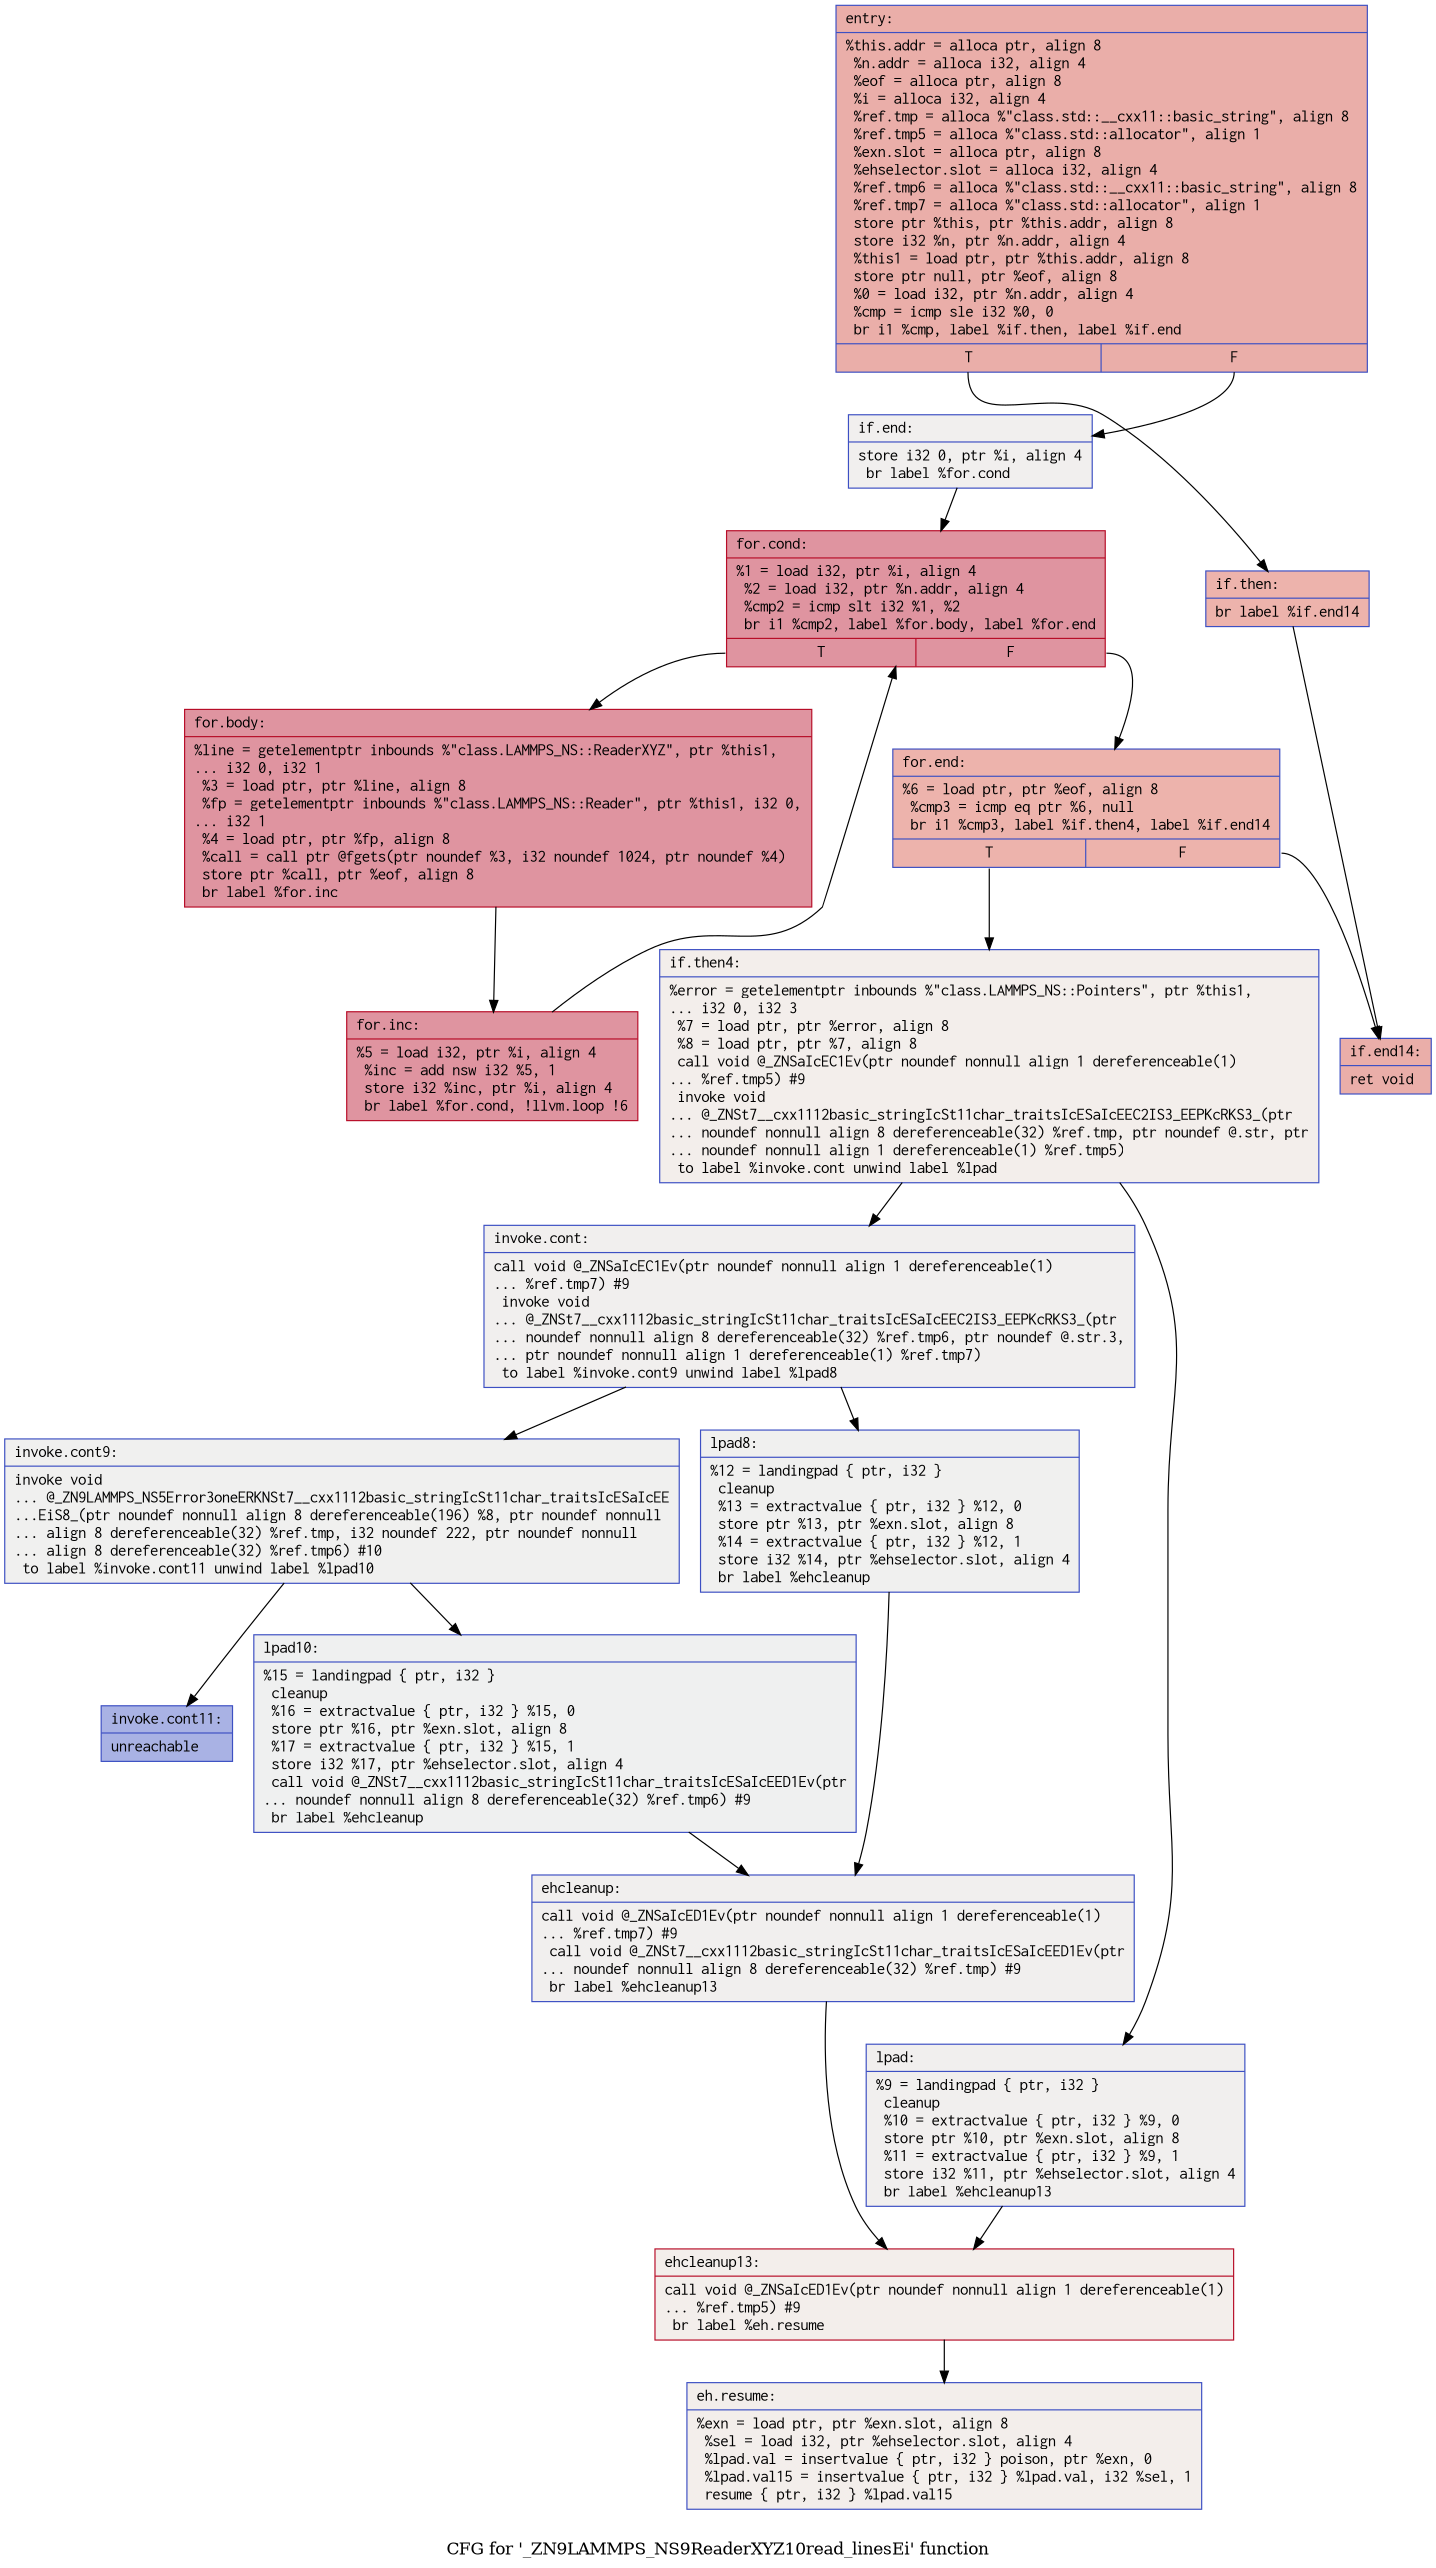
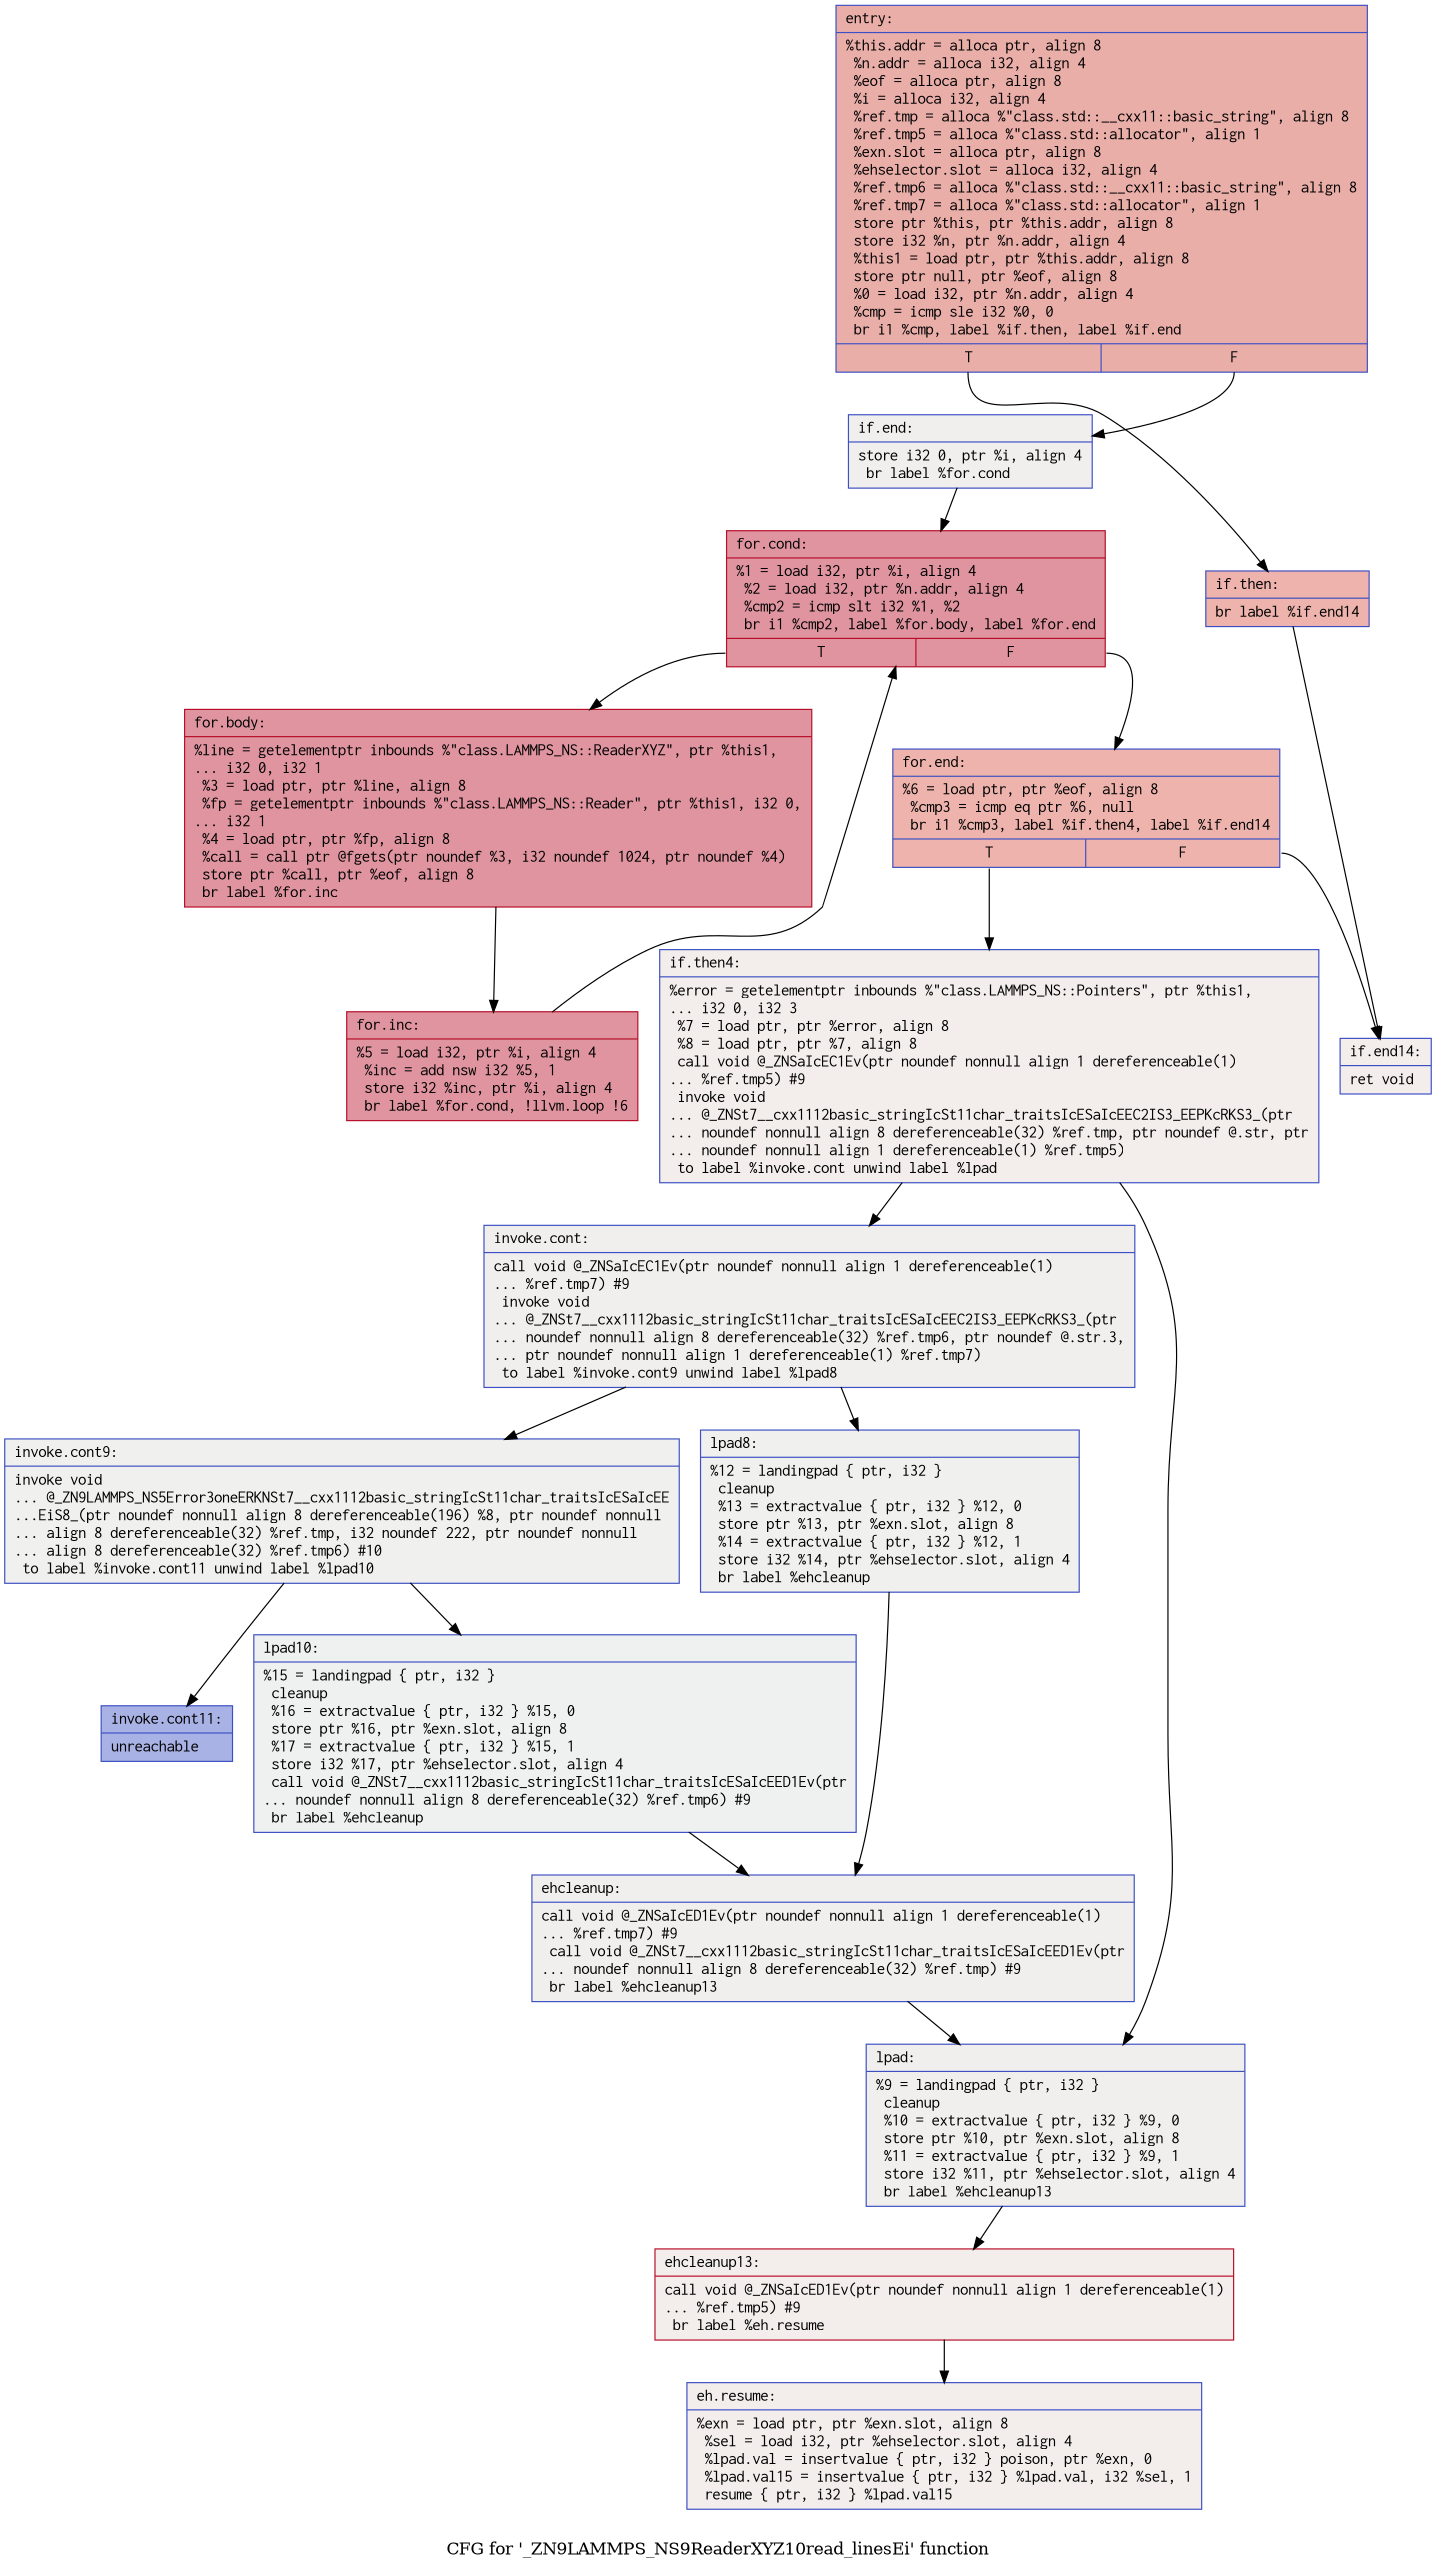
  digraph {
    label="CFG for '_ZN9LAMMPS_NS9ReaderXYZ10read_linesEi' function"
    node [color="#3d50c3ff" fillcolor="#e0dbd870" fontname=Courier shape=record style=filled]
    n1 [fillcolor="#d0473d70" label="{entry:\l|  %this.addr = alloca ptr, align 8\l  %n.addr = alloca i32, align 4\l  %eof = alloca ptr, align 8\l  %i = alloca i32, align 4\l  %ref.tmp = alloca %\"class.std::__cxx11::basic_string\", align 8\l  %ref.tmp5 = alloca %\"class.std::allocator\", align 1\l  %exn.slot = alloca ptr, align 8\l  %ehselector.slot = alloca i32, align 4\l  %ref.tmp6 = alloca %\"class.std::__cxx11::basic_string\", align 8\l  %ref.tmp7 = alloca %\"class.std::allocator\", align 1\l  store ptr %this, ptr %this.addr, align 8\l  store i32 %n, ptr %n.addr, align 4\l  %this1 = load ptr, ptr %this.addr, align 8\l  store ptr null, ptr %eof, align 8\l  %0 = load i32, ptr %n.addr, align 4\l  %cmp = icmp sle i32 %0, 0\l  br i1 %cmp, label %if.then, label %if.end\l|{<s0>T|<s1>F}}"]
    n2 [fillcolor="#d6524470" label="{if.then:\l|  br label %if.end14\l}"]
    n3 [label="{if.end:\l|  store i32 0, ptr %i, align 4\l  br label %for.cond\l}"]
-   n4 [fillcolor="#d0473d70" label="{if.end14:\l|  ret void\l}"]
+   n4 [fillcolor="#e5d8d170" label="{if.end14:\l|  ret void\l}"]
    n5 [color="#b70d28ff" fillcolor="#b70d2870" label="{for.cond:\l|  %1 = load i32, ptr %i, align 4\l  %2 = load i32, ptr %n.addr, align 4\l  %cmp2 = icmp slt i32 %1, %2\l  br i1 %cmp2, label %for.body, label %for.end\l|{<s0>T|<s1>F}}"]
    n6 [color="#b70d28ff" fillcolor="#b70d2870" label="{for.body:\l|  %line = getelementptr inbounds %\"class.LAMMPS_NS::ReaderXYZ\", ptr %this1,\l... i32 0, i32 1\l  %3 = load ptr, ptr %line, align 8\l  %fp = getelementptr inbounds %\"class.LAMMPS_NS::Reader\", ptr %this1, i32 0,\l... i32 1\l  %4 = load ptr, ptr %fp, align 8\l  %call = call ptr @fgets(ptr noundef %3, i32 noundef 1024, ptr noundef %4)\l  store ptr %call, ptr %eof, align 8\l  br label %for.inc\l}"]
    n7 [fillcolor="#d6524470" label="{for.end:\l|  %6 = load ptr, ptr %eof, align 8\l  %cmp3 = icmp eq ptr %6, null\l  br i1 %cmp3, label %if.then4, label %if.end14\l|{<s0>T|<s1>F}}"]
    n8 [color="#b70d28ff" fillcolor="#b70d2870" label="{for.inc:\l|  %5 = load i32, ptr %i, align 4\l  %inc = add nsw i32 %5, 1\l  store i32 %inc, ptr %i, align 4\l  br label %for.cond, !llvm.loop !6\l}"]
    n9 [fillcolor="#e5d8d170" label="{if.then4:\l|  %error = getelementptr inbounds %\"class.LAMMPS_NS::Pointers\", ptr %this1,\l... i32 0, i32 3\l  %7 = load ptr, ptr %error, align 8\l  %8 = load ptr, ptr %7, align 8\l  call void @_ZNSaIcEC1Ev(ptr noundef nonnull align 1 dereferenceable(1)\l... %ref.tmp5) #9\l  invoke void\l... @_ZNSt7__cxx1112basic_stringIcSt11char_traitsIcESaIcEEC2IS3_EEPKcRKS3_(ptr\l... noundef nonnull align 8 dereferenceable(32) %ref.tmp, ptr noundef @.str, ptr\l... noundef nonnull align 1 dereferenceable(1) %ref.tmp5)\l          to label %invoke.cont unwind label %lpad\l}"]
    n10 [label="{invoke.cont:\l|  call void @_ZNSaIcEC1Ev(ptr noundef nonnull align 1 dereferenceable(1)\l... %ref.tmp7) #9\l  invoke void\l... @_ZNSt7__cxx1112basic_stringIcSt11char_traitsIcESaIcEEC2IS3_EEPKcRKS3_(ptr\l... noundef nonnull align 8 dereferenceable(32) %ref.tmp6, ptr noundef @.str.3,\l... ptr noundef nonnull align 1 dereferenceable(1) %ref.tmp7)\l          to label %invoke.cont9 unwind label %lpad8\l}"]
    n11 [label="{lpad:\l|  %9 = landingpad \{ ptr, i32 \}\l          cleanup\l  %10 = extractvalue \{ ptr, i32 \} %9, 0\l  store ptr %10, ptr %exn.slot, align 8\l  %11 = extractvalue \{ ptr, i32 \} %9, 1\l  store i32 %11, ptr %ehselector.slot, align 4\l  br label %ehcleanup13\l}"]
    n12 [fillcolor="#dedcdb70" label="{invoke.cont9:\l|  invoke void\l... @_ZN9LAMMPS_NS5Error3oneERKNSt7__cxx1112basic_stringIcSt11char_traitsIcESaIcEE\l...EiS8_(ptr noundef nonnull align 8 dereferenceable(196) %8, ptr noundef nonnull\l... align 8 dereferenceable(32) %ref.tmp, i32 noundef 222, ptr noundef nonnull\l... align 8 dereferenceable(32) %ref.tmp6) #10\l          to label %invoke.cont11 unwind label %lpad10\l}"]
    n13 [fillcolor="#dedcdb70" label="{lpad8:\l|  %12 = landingpad \{ ptr, i32 \}\l          cleanup\l  %13 = extractvalue \{ ptr, i32 \} %12, 0\l  store ptr %13, ptr %exn.slot, align 8\l  %14 = extractvalue \{ ptr, i32 \} %12, 1\l  store i32 %14, ptr %ehselector.slot, align 4\l  br label %ehcleanup\l}"]
    n14 [color="#b70d28ff" fillcolor="#e5d8d170" label="{ehcleanup13:\l|  call void @_ZNSaIcED1Ev(ptr noundef nonnull align 1 dereferenceable(1)\l... %ref.tmp5) #9\l  br label %eh.resume\l}"]
    n15 [fillcolor="#3d50c370" label="{invoke.cont11:\l|  unreachable\l}"]
    n16 [fillcolor="#dbdcde70" label="{lpad10:\l|  %15 = landingpad \{ ptr, i32 \}\l          cleanup\l  %16 = extractvalue \{ ptr, i32 \} %15, 0\l  store ptr %16, ptr %exn.slot, align 8\l  %17 = extractvalue \{ ptr, i32 \} %15, 1\l  store i32 %17, ptr %ehselector.slot, align 4\l  call void @_ZNSt7__cxx1112basic_stringIcSt11char_traitsIcESaIcEED1Ev(ptr\l... noundef nonnull align 8 dereferenceable(32) %ref.tmp6) #9\l  br label %ehcleanup\l}"]
    n17 [label="{ehcleanup:\l|  call void @_ZNSaIcED1Ev(ptr noundef nonnull align 1 dereferenceable(1)\l... %ref.tmp7) #9\l  call void @_ZNSt7__cxx1112basic_stringIcSt11char_traitsIcESaIcEED1Ev(ptr\l... noundef nonnull align 8 dereferenceable(32) %ref.tmp) #9\l  br label %ehcleanup13\l}"]
    n18 [fillcolor="#e5d8d170" label="{eh.resume:\l|  %exn = load ptr, ptr %exn.slot, align 8\l  %sel = load i32, ptr %ehselector.slot, align 4\l  %lpad.val = insertvalue \{ ptr, i32 \} poison, ptr %exn, 0\l  %lpad.val15 = insertvalue \{ ptr, i32 \} %lpad.val, i32 %sel, 1\l  resume \{ ptr, i32 \} %lpad.val15\l}"]
    n1 -> n2 [tailport=s0]
    n1 -> n3 [tailport=s1]
    n2 -> n4
    n3 -> n5
    n5 -> n6 [tailport=s0]
    n5 -> n7 [tailport=s1]
    n6 -> n8
    n7 -> n4 [tailport=s1]
    n7 -> n9 [tailport=s0]
    n8 -> n5
    n9 -> n10
    n9 -> n11
    n10 -> n12
    n10 -> n13
    n11 -> n14
    n12 -> n15
    n12 -> n16
    n13 -> n17
    n14 -> n18
    n16 -> n17
-   n17 -> n14
+   n17 -> n11
  }
